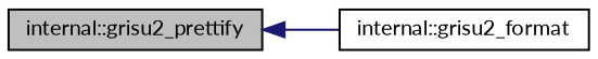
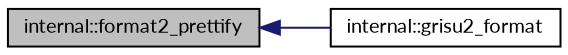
  digraph {
    rankdir=LR
    fontname=Lato
    node [color=black fontname=Lato fontsize=10 shape=record style=filled]
-   n1 [fillcolor=grey75 fontcolor=black height=0.2 label="internal::grisu2_prettify" width=0.4]
+   n1 [fillcolor=grey75 fontcolor=black height=0.2 label="internal::format2_prettify" width=0.4]
    n2 [fillcolor=white height=0.2 label="internal::grisu2_format" width=0.4]
    n1 -> n2 [color=midnightblue dir=back fontname=Lato fontsize=10 labelfontname=Helvetica labelfontsize=10 style=solid]
  }
